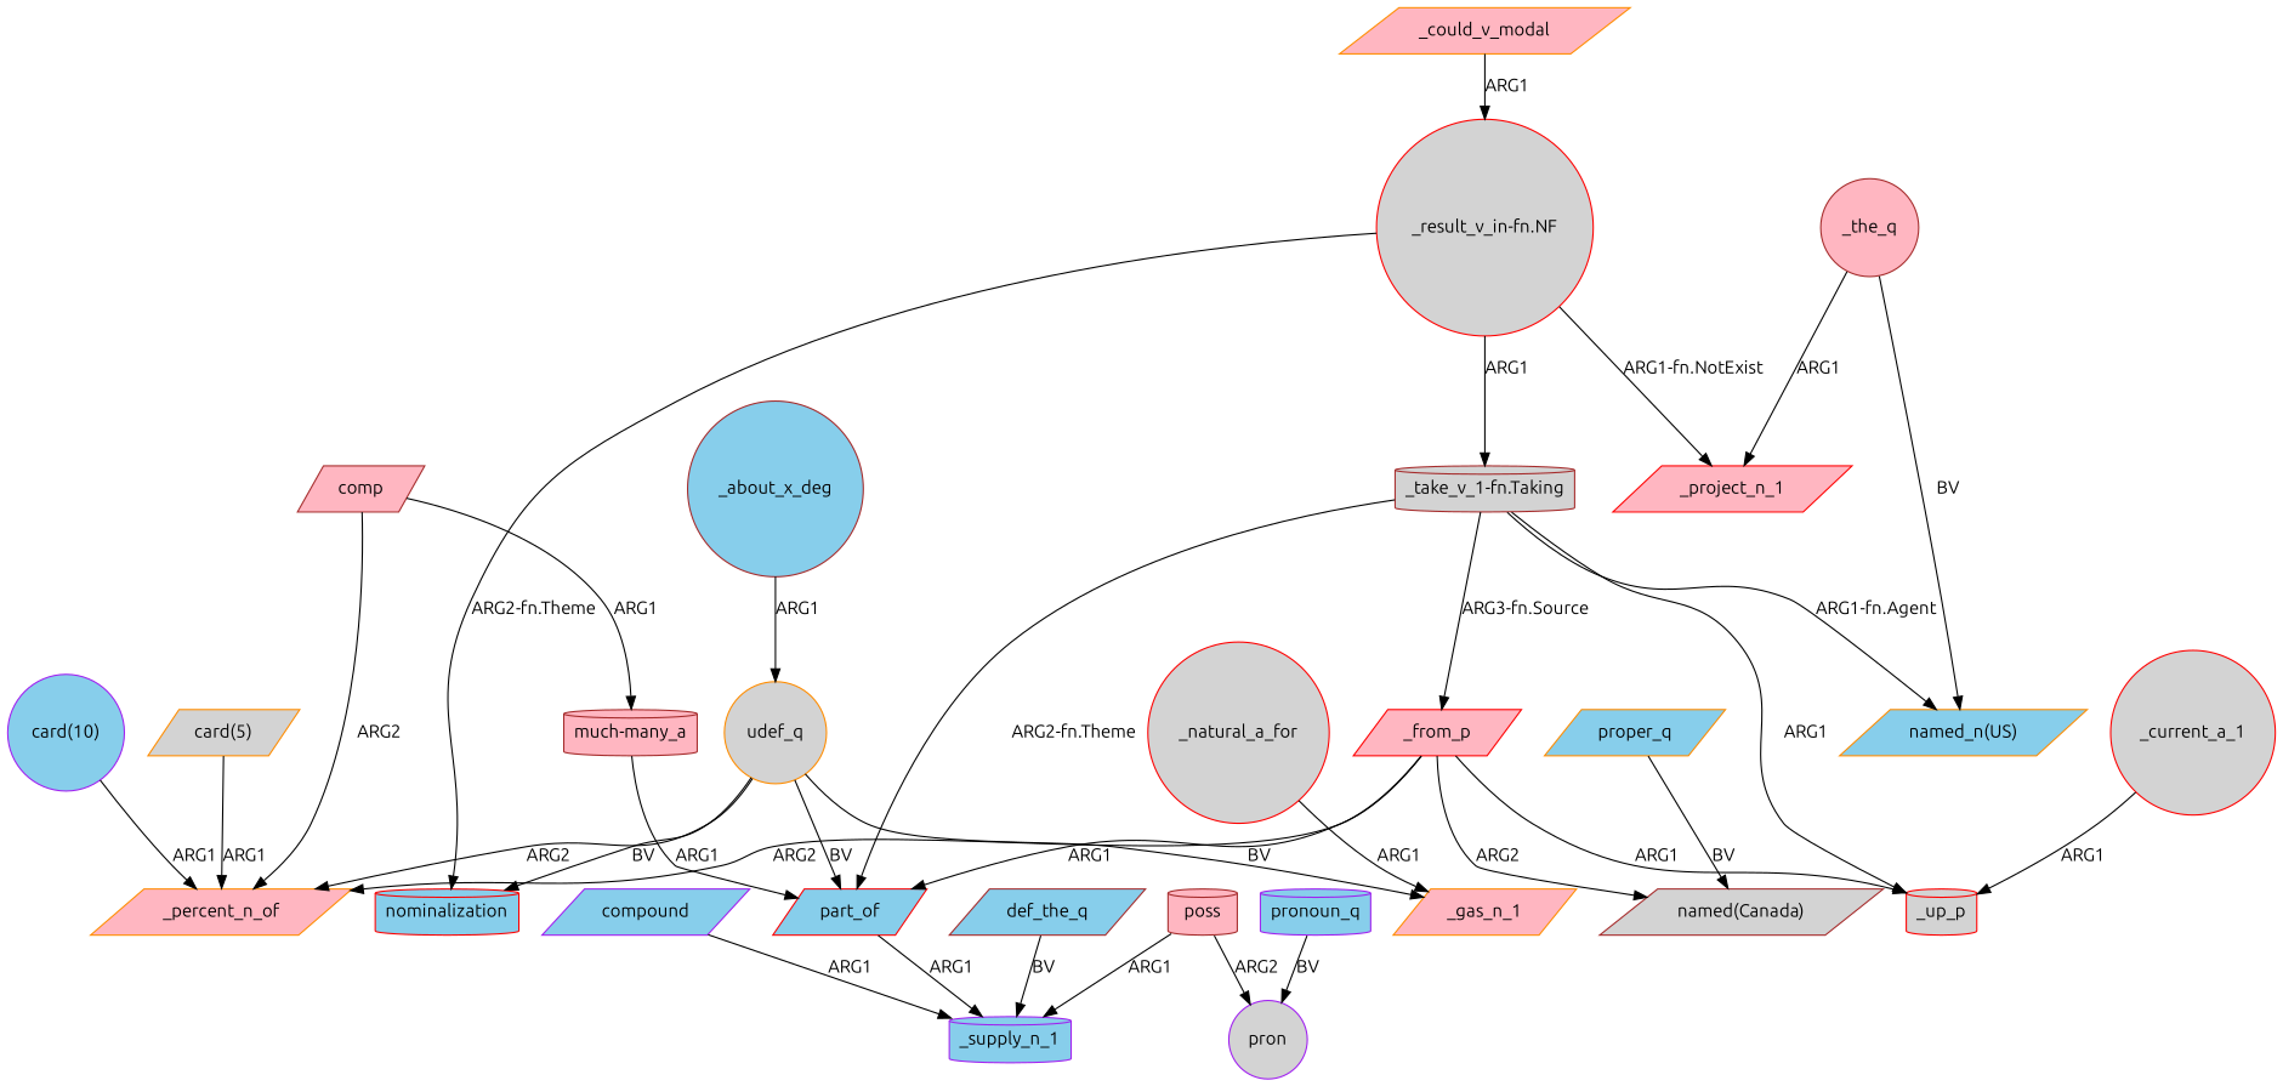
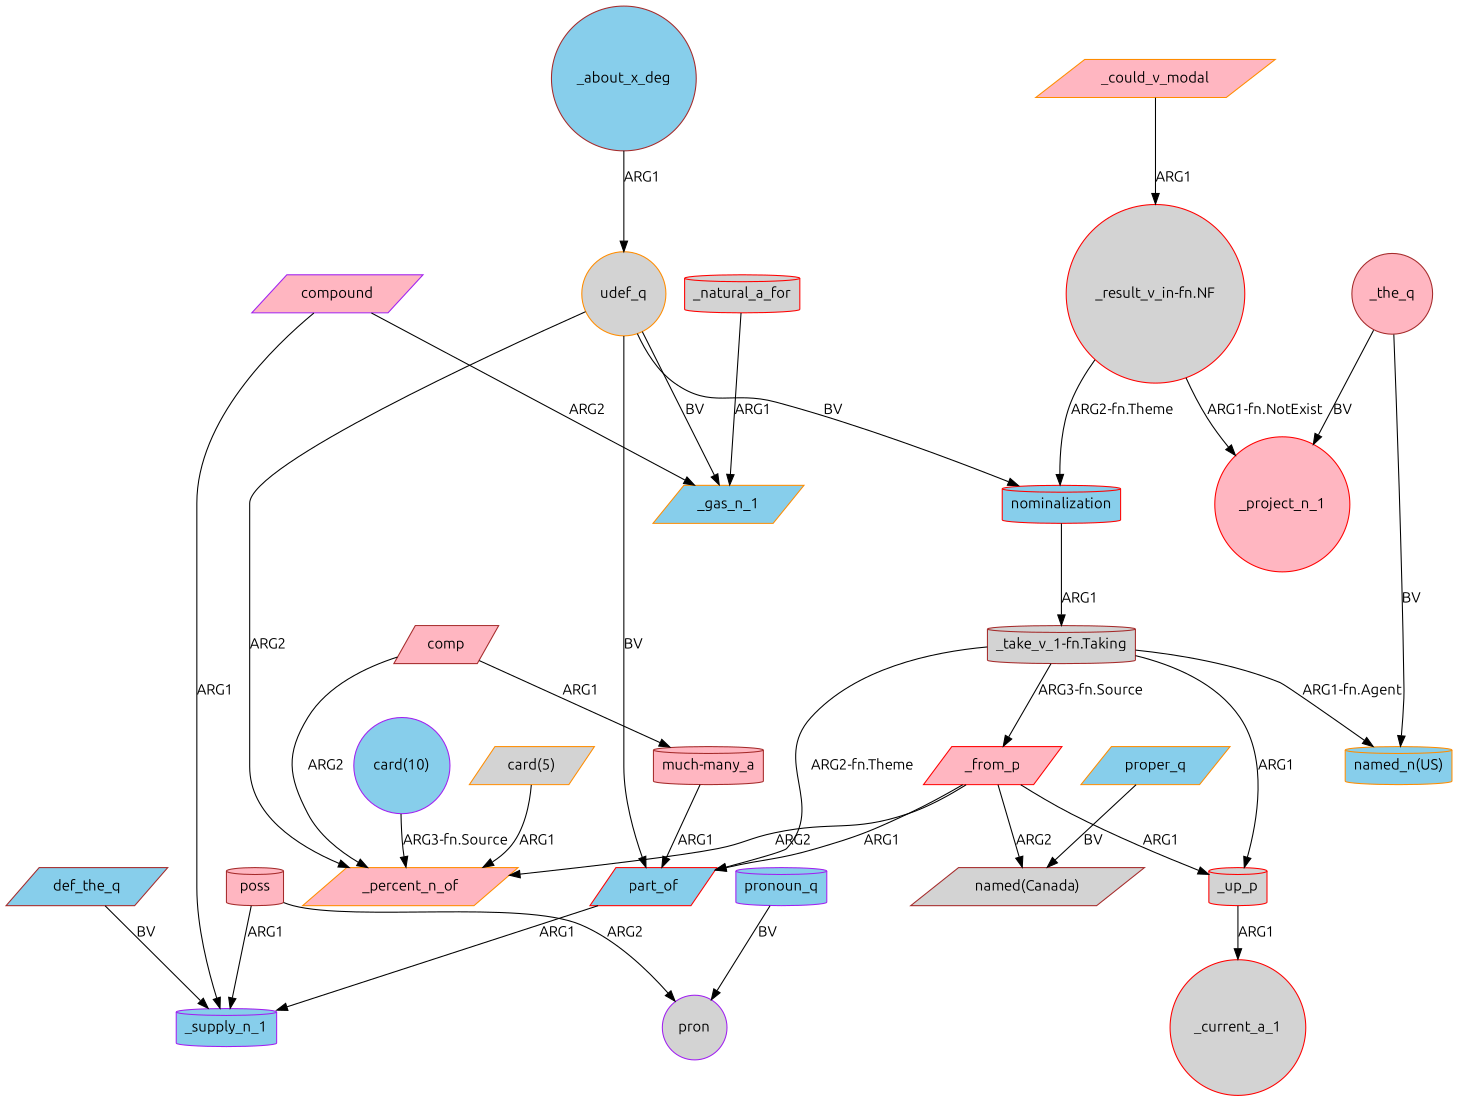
  digraph {
    fontname=Ubuntu
    node [color=red fillcolor=skyblue fontname=Ubuntu shape=parallelogram style=filled]
    edge [fontname=Ubuntu]
    udef_q [color=darkorange fillcolor=lightgrey shape=circle]
    part_of
    _percent_n_of [color=darkorange fillcolor=lightpink]
-   _gas_n_1 [color=darkorange fillcolor=lightpink]
+   _gas_n_1 [color=darkorange]
    nominalization [shape=cylinder]
    _supply_n_1 [color=purple shape=cylinder]
    "_take_v_1-fn.Taking" [color=brown fillcolor=lightgrey shape=cylinder]
    poss [color=brown fillcolor=lightpink shape=cylinder]
    pron [color=purple fillcolor=lightgrey shape=circle]
    proper_q [color=darkorange]
    "named(Canada)" [color=brown fillcolor=lightgrey]
    comp [color=brown fillcolor=lightpink]
    "much-many_a" [color=brown fillcolor=lightpink shape=cylinder]
    _could_v_modal [color=darkorange fillcolor=lightpink]
    "_result_v_in-fn.NF" [fillcolor=lightgrey shape=circle]
-   _project_n_1 [fillcolor=lightpink]
+   _project_n_1 [fillcolor=lightpink shape=circle]
    _from_p [fillcolor=lightpink]
-   "named_n(US)" [color=darkorange]
+   "named_n(US)" [color=darkorange shape=cylinder]
    _up_p [fillcolor=lightgrey shape=cylinder]
    _current_a_1 [fillcolor=lightgrey shape=circle]
    _the_q [color=brown fillcolor=lightpink shape=circle]
-   compound [color=purple]
+   compound [color=purple fillcolor=lightpink]
    _about_x_deg [color=brown shape=circle]
    pronoun_q [color=purple shape=cylinder]
    "card(10)" [color=purple shape=circle]
    "card(5)" [color=darkorange fillcolor=lightgrey]
-   _natural_a_for [fillcolor=lightgrey shape=circle]
+   _natural_a_for [fillcolor=lightgrey shape=cylinder]
    n28 [color=brown label=def_the_q]
    udef_q -> part_of [label=BV]
    udef_q -> _percent_n_of [label=ARG2]
    udef_q -> _gas_n_1 [label=BV]
    udef_q -> nominalization [label=BV]
    part_of -> _supply_n_1 [label=ARG1]
-   "_result_v_in-fn.NF" -> "_take_v_1-fn.Taking" [label=ARG1]
+   nominalization -> "_take_v_1-fn.Taking" [label=ARG1]
    "_take_v_1-fn.Taking" -> part_of [label="ARG2-fn.Theme"]
    "_take_v_1-fn.Taking" -> _from_p [label="ARG3-fn.Source"]
    "_take_v_1-fn.Taking" -> "named_n(US)" [label="ARG1-fn.Agent"]
    "_take_v_1-fn.Taking" -> _up_p [label=ARG1]
    poss -> _supply_n_1 [label=ARG1]
    poss -> pron [label=ARG2]
    proper_q -> "named(Canada)" [label=BV]
    comp -> _percent_n_of [label=ARG2]
    comp -> "much-many_a" [label=ARG1]
    "much-many_a" -> part_of [label=ARG1]
    _could_v_modal -> "_result_v_in-fn.NF" [label=ARG1]
    "_result_v_in-fn.NF" -> nominalization [label="ARG2-fn.Theme"]
    "_result_v_in-fn.NF" -> _project_n_1 [label="ARG1-fn.NotExist"]
    _from_p -> part_of [label=ARG1]
    _from_p -> _percent_n_of [label=ARG2]
    _from_p -> "named(Canada)" [label=ARG2]
    _from_p -> _up_p [label=ARG1]
-   _current_a_1 -> _up_p [label=ARG1]
-   _the_q -> _project_n_1 [label=ARG1]
+   _up_p -> _current_a_1 [label=ARG1]
+   _the_q -> _project_n_1 [label=BV]
    _the_q -> "named_n(US)" [label=BV]
+   compound -> _gas_n_1 [label=ARG2]
    compound -> _supply_n_1 [label=ARG1]
    _about_x_deg -> udef_q [label=ARG1]
    pronoun_q -> pron [label=BV]
-   "card(10)" -> _percent_n_of [label=ARG1]
+   "card(10)" -> _percent_n_of [label="ARG3-fn.Source"]
    "card(5)" -> _percent_n_of [label=ARG1]
    _natural_a_for -> _gas_n_1 [label=ARG1]
    n28 -> _supply_n_1 [label=BV]
  }
